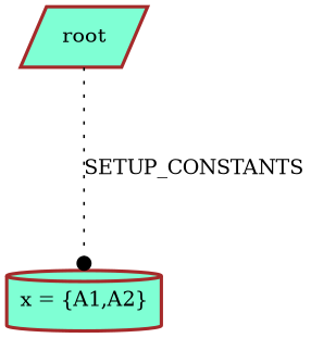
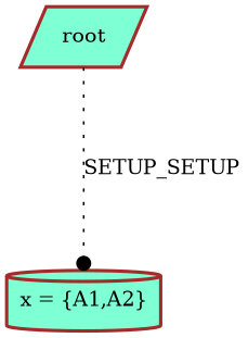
  digraph {
    nodesep=1.5
    ranksep=1.5
    node [color=brown fontsize=12 penwidth=2 style=filled fillcolor=aquamarine]
    n1 [label=root shape=parallelogram]
    n2 [label="x = \{A1,A2\}" shape=cylinder]
-   n1 -> n2 [color=black fontsize=12 label=SETUP_CONSTANTS style=dotted arrowhead=dot]
+   n1 -> n2 [color=black fontsize=12 label=SETUP_SETUP style=dotted arrowhead=dot]
  }
